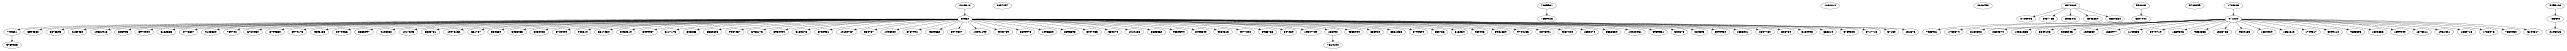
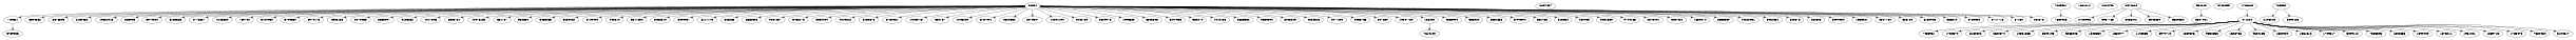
  digraph {
    edge [weight=1]
    740621
    3739025
    6657457
    7839931
    7839928
    1832012
    2826793
    3574684
    2723096
    5957785
    6068441
    6045859
    6620384
    952840
    6847041
    5785299
    30352
    6394382
    8676596
    2169482
    10381916
    823943
    8970024
    6162538
    2776827
    4128380
    789742
    6720060
    8799650
    8979176
    4303186
    2070066
    8385497
    4123232
    1017546
    5823731
    10078152
    661787
    364680
    6463463
    6454022
    3720000
    942314
    6317254
    3432310
    8409937
    8117173
    645265
    8882608
    9987257
    6738173
    8980494
    4419812
    3150876
    6754931
    10130767
    364737
    1046020
    6787991
    4329562
    8979507
    10291190
    4042789
    3609975
    1096680
    8595398
    8447933
    380274
    1010136
    8885362
    9550394
    8443340
    4234513
    4077202
    3965766
    347280
    10347789
    138492
    4355904
    636924
    3551888
    6794394
    632786
    815254
    980445
    8981689
    9744165
    2873491
    4267024
    1630274
    8555530
    10222951
-   8989331
+   8989331 [label=8981331]
    502578
    284805
    8094954
    1336921
    2547784
    826754
    8180998
    666214
    5789502
    3717713
    57150
    131576
    7614100
    471224
    7483981
    1732574
    8160802
    2620374
    10351563
    5649105
    3263245
    1548550
    1682977
    1142333
    5979719
    1689506
    9832538
    1528756
    9624133
    n123 [label=1884029]
    1551612
    1749317
    3009112
    7585305
    1602855
    1899440
    1573211
    1951421
    1869713
    1783475
    n134 [label=7380454]
    5104317
    1725325
    765592
    2196015
    5499123
    740621 -> 3739025
    7839931 -> 7839928
    3574684 -> 2723096
    3574684 -> 5957785
    3574684 -> 6068441
    3574684 -> 6045859
    3574684 -> 6620384
    952840 -> 6847041
    30352 -> 740621
    30352 -> 6394382
    30352 -> 8676596
    30352 -> 2169482
    30352 -> 10381916
    30352 -> 823943
    30352 -> 8970024
    30352 -> 6162538
    30352 -> 2776827
    30352 -> 4128380
    30352 -> 789742
    30352 -> 6720060
    30352 -> 8799650
    30352 -> 8979176
    30352 -> 4303186
    30352 -> 2070066
    30352 -> 8385497
    30352 -> 4123232
    30352 -> 1017546
    30352 -> 5823731
    30352 -> 10078152
    30352 -> 661787
    30352 -> 364680
    30352 -> 6463463
    30352 -> 6454022
    30352 -> 3720000
    30352 -> 942314
    30352 -> 6317254
    30352 -> 3432310
    30352 -> 8409937
    30352 -> 8117173
    30352 -> 645265
    30352 -> 8882608
    30352 -> 9987257
    30352 -> 6738173
    30352 -> 8980494
-   4419812 -> 30352
+   30352 -> 4419812
    30352 -> 3150876
    30352 -> 6754931
    30352 -> 10130767
    30352 -> 364737
    30352 -> 1046020
    30352 -> 6787991
    30352 -> 4329562
    30352 -> 8979507
    30352 -> 10291190
    30352 -> 4042789
    30352 -> 3609975
    30352 -> 1096680
    30352 -> 8595398
    30352 -> 8447933
    30352 -> 380274
    30352 -> 1010136
    30352 -> 8885362
    30352 -> 9550394
    30352 -> 8443340
    30352 -> 4234513
    30352 -> 4077202
    30352 -> 3965766
    30352 -> 347280
    30352 -> 10347789
    30352 -> 138492
    30352 -> 4355904
    30352 -> 636924
    30352 -> 3551888
    30352 -> 6794394
    30352 -> 632786
    30352 -> 815254
    30352 -> 980445
    30352 -> 8981689
    30352 -> 9744165
    30352 -> 2873491
    30352 -> 4267024
    30352 -> 1630274
    30352 -> 8555530
    30352 -> 10222951
    30352 -> 8989331
    30352 -> 502578
    30352 -> 284805
    30352 -> 8094954
    30352 -> 1336921
    30352 -> 2547784
    30352 -> 826754
    30352 -> 8180998
    30352 -> 666214
    30352 -> 5789502
    30352 -> 3717713
    30352 -> 57150
    30352 -> 131576
    138492 -> 7614100
    471224 -> 7483981
    471224 -> 1732574
    471224 -> 8160802
    471224 -> 2620374
    471224 -> 10351563
    471224 -> 5649105
    471224 -> 3263245
    471224 -> 1548550
    471224 -> 1682977
    471224 -> 1142333
    471224 -> 5979719
    471224 -> 1689506
    471224 -> 9832538
    471224 -> 1528756
    471224 -> 9624133
    471224 -> n123
    471224 -> 1551612
    471224 -> 1749317
    471224 -> 3009112
    471224 -> 7585305
    471224 -> 1602855
    471224 -> 1899440
    471224 -> 1573211
    471224 -> 1951421
    471224 -> 1869713
    471224 -> 1783475
    471224 -> n134
    471224 -> 5104317
    1725325 -> 471224
    765592 -> 2196015
-   5499123 -> 765592
+   765592 -> 5499123
  }
